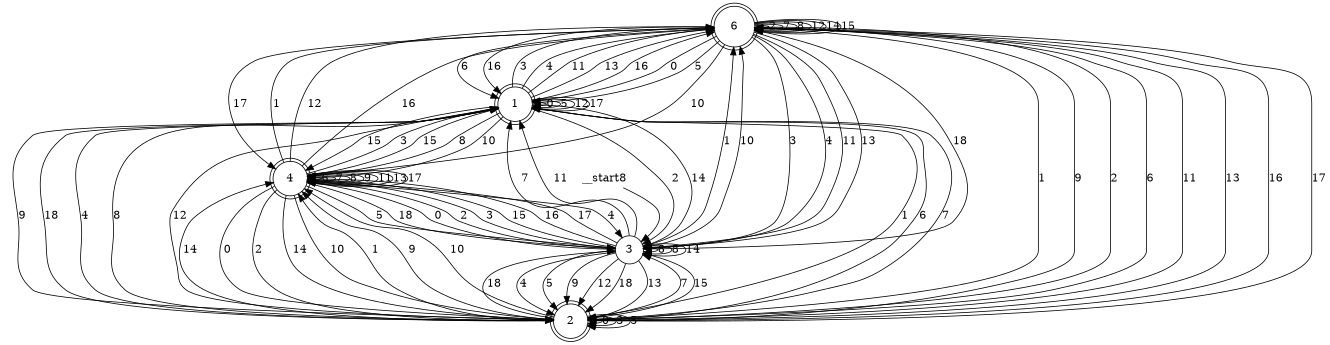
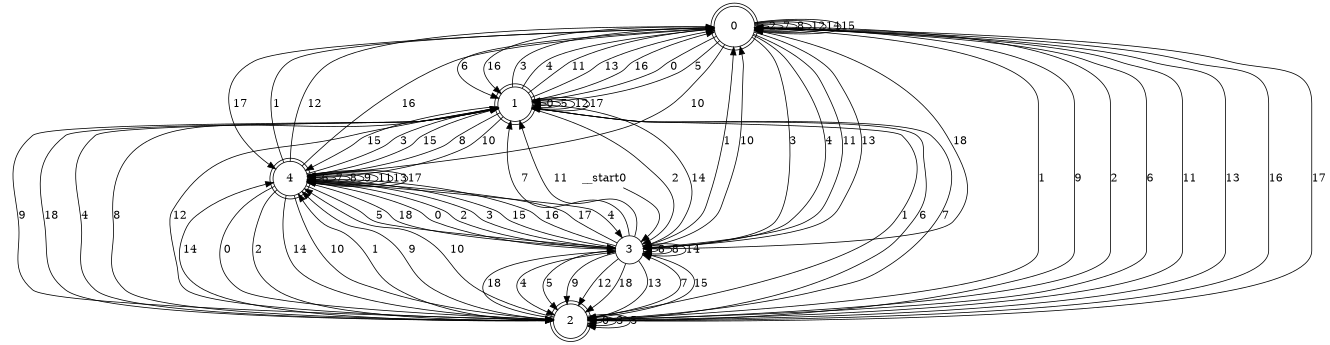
  digraph {
    node [shape=doublecircle]
-   n1 [label=6]
+   n1 [label=0]
    n2 [label=1]
    n3 [label=2]
    n4 [label=3 shape=circle]
    n5 [label=4]
-   __start0 [height=0 shape=none width=0 label=__start8]
+   __start0 [height=0 shape=none width=0]
    n1 -> n1 [label=2]
    n1 -> n1 [label=7]
    n1 -> n1 [label=8]
    n1 -> n1 [label=12]
    n1 -> n1 [label=14]
    n1 -> n1 [label=15]
    n1 -> n2 [label=0]
    n1 -> n2 [label=5]
    n1 -> n2 [label=6]
    n1 -> n2 [label=16]
    n1 -> n3 [label=1]
    n1 -> n3 [label=9]
    n1 -> n4 [label=3]
    n1 -> n4 [label=4]
    n1 -> n4 [label=11]
    n1 -> n4 [label=13]
    n1 -> n4 [label=18]
    n1 -> n5 [label=10]
    n1 -> n5 [label=17]
    n2 -> n1 [label=3]
    n2 -> n1 [label=4]
    n2 -> n1 [label=11]
    n2 -> n1 [label=13]
    n2 -> n1 [label=16]
    n2 -> n2 [label=0]
    n2 -> n2 [label=5]
    n2 -> n2 [label=12]
    n2 -> n2 [label=17]
    n2 -> n3 [label=1]
    n2 -> n3 [label=6]
    n2 -> n3 [label=7]
    n2 -> n3 [label=9]
    n2 -> n3 [label=18]
    n2 -> n4 [label=2]
    n2 -> n4 [label=14]
    n2 -> n5 [label=8]
    n2 -> n5 [label=10]
    n2 -> n5 [label=15]
    n3 -> n1 [label=2]
    n3 -> n1 [label=6]
    n3 -> n1 [label=11]
    n3 -> n1 [label=13]
    n3 -> n1 [label=16]
    n3 -> n1 [label=17]
    n3 -> n2 [label=4]
    n3 -> n2 [label=8]
    n3 -> n2 [label=12]
    n3 -> n3 [label=0]
    n3 -> n3 [label=3]
    n3 -> n3 [label=5]
    n3 -> n4 [label=7]
    n3 -> n4 [label=15]
    n3 -> n4 [label=18]
    n3 -> n5 [label=1]
    n3 -> n5 [label=9]
    n3 -> n5 [label=10]
    n3 -> n5 [label=14]
    n4 -> n1 [label=1]
    n4 -> n1 [label=10]
    n4 -> n2 [label=7]
    n4 -> n2 [label=11]
    n4 -> n3 [label=4]
    n4 -> n3 [label=5]
    n4 -> n3 [label=9]
    n4 -> n3 [label=12]
    n4 -> n3 [label=13]
    n4 -> n3 [label=18]
    n4 -> n4 [label=6]
    n4 -> n4 [label=8]
    n4 -> n4 [label=14]
    n4 -> n5 [label=0]
    n4 -> n5 [label=2]
    n4 -> n5 [label=3]
    n4 -> n5 [label=15]
    n4 -> n5 [label=16]
    n4 -> n5 [label=17]
    n5 -> n1 [label=1]
    n5 -> n1 [label=12]
    n5 -> n1 [label=16]
    n5 -> n2 [label=3]
    n5 -> n2 [label=15]
    n5 -> n3 [label=0]
    n5 -> n3 [label=2]
    n5 -> n3 [label=10]
    n5 -> n3 [label=14]
    n5 -> n4 [label=4]
    n5 -> n4 [label=5]
    n5 -> n4 [label=18]
    n5 -> n5 [label=6]
    n5 -> n5 [label=7]
    n5 -> n5 [label=8]
    n5 -> n5 [label=9]
    n5 -> n5 [label=11]
    n5 -> n5 [label=13]
    n5 -> n5 [label=17]
    __start0 -> n4
  }
